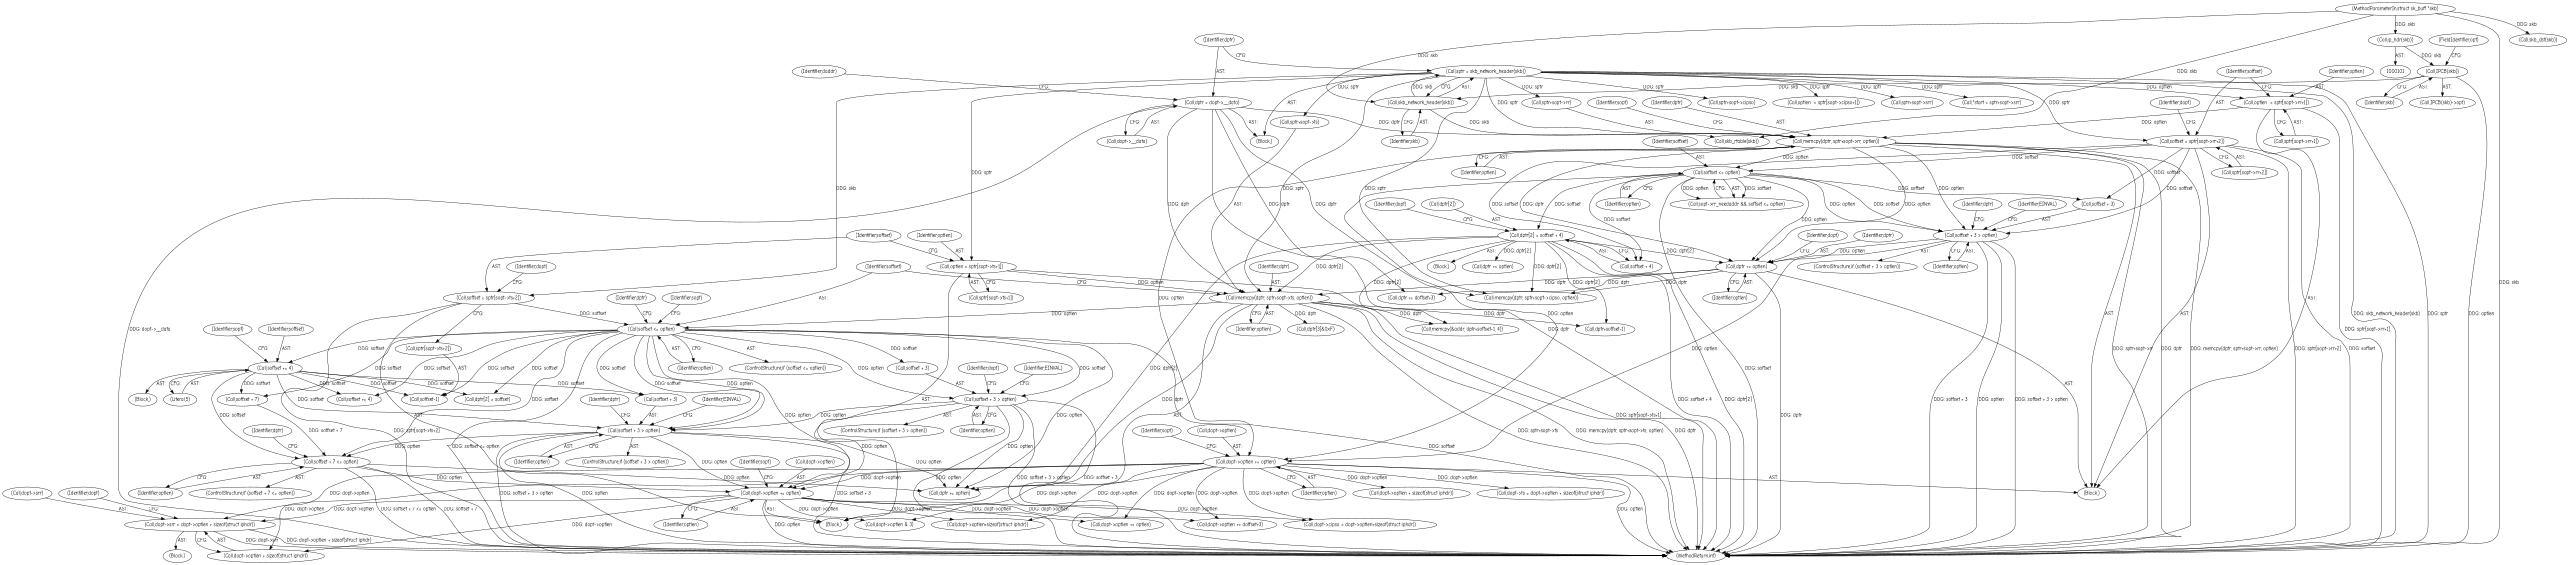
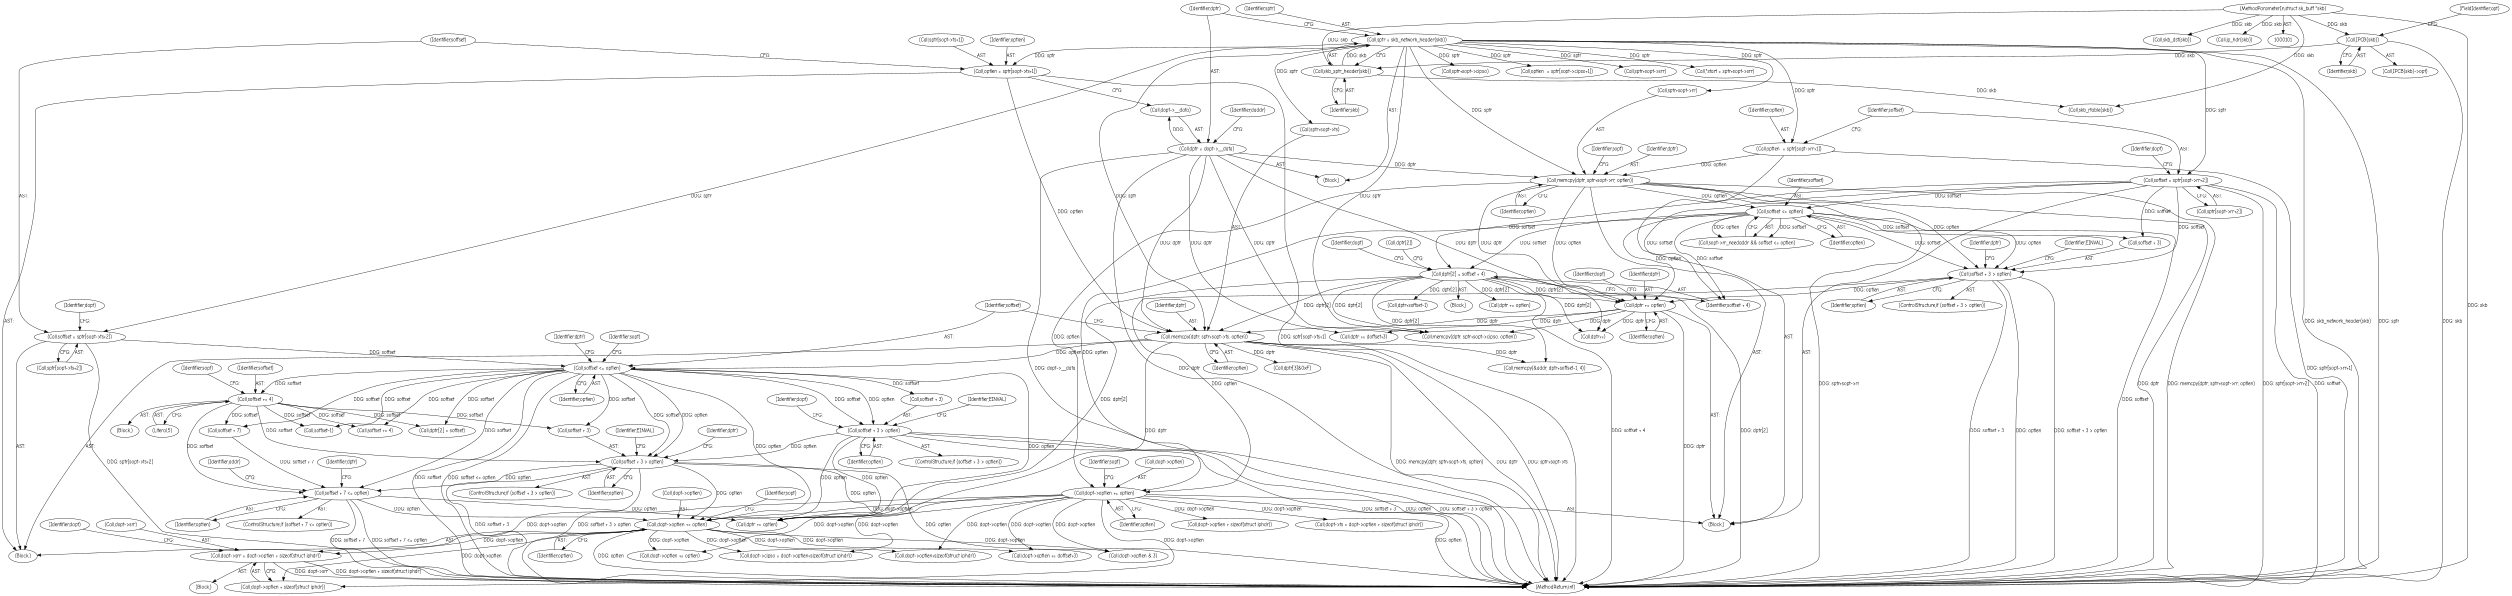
  digraph {
    fontname="Comic Neue"
    node [fontname="Comic Neue"]
    edge [fontname="Comic Neue"]
    n1 [label="(Call,dopt->srr = dopt->optlen + sizeof(struct iphdr))"]
    n2 [label="(Call,dopt->optlen + sizeof(struct iphdr))"]
    n3 [label="(MethodReturn,int)"]
    n4 [label="(Block,)"]
    n5 [label="(Call,dopt->optlen += optlen)"]
    n6 [label="(Block,)"]
    n7 [label="(Call,dopt->optlen & 3)"]
    n8 [label="(Call,dopt->optlen += optlen)"]
    n9 [label="(Call,dopt->cipso = dopt->optlen+sizeof(struct iphdr))"]
    n10 [label="(Identifier,optlen)"]
    n11 [label="(Call,dopt->optlen+sizeof(struct iphdr))"]
    n12 [label="(Call,dopt->optlen += doffset+3)"]
    n13 [label="(Call,soffset + 3 > optlen)"]
    n14 [label="(Call,soffset + 3 > optlen)"]
    n15 [label="(Call,dptr += optlen)"]
    n16 [label="(ControlStructure,if (soffset + 3 > optlen))"]
    n17 [label="(Identifier,optlen)"]
    n18 [label="(Call,soffset + 7 <= optlen)"]
    n19 [label="(Identifier,optlen)"]
    n20 [label="(ControlStructure,if (soffset + 3 > optlen))"]
    n21 [label="(Call,soffset <= optlen)"]
    n22 [label="(Call,soffset += 4)"]
    n23 [label="(Call,soffset-1)"]
    n24 [label="(Call,soffset + 7)"]
    n25 [label="(Call,soffset += 4)"]
    n26 [label="(Identifier,optlen)"]
-   n27 [label="(ControlStructure,if (soffset <= optlen))"]
    n28 [label="(Call,soffset + 3)"]
    n29 [label="(Call,dptr[2] = soffset)"]
    n30 [label="(Call,soffset + 3)"]
    n31 [label="(Block,)"]
    n32 [label="(Literal,5)"]
    n33 [label="(Identifier,optlen)"]
    n34 [label="(ControlStructure,if (soffset + 7 <= optlen))"]
    n35 [label="(Call,soffset = sptr[sopt->ts+2])"]
    n36 [label="(Call,sptr[sopt->ts+2])"]
    n37 [label="(Call,sptr = skb_network_header(skb))"]
-   n38 [label="(Call,skb_network_header(skb))"]
+   n38 [label="(Call,skb_sptr_header(skb))"]
    n39 [label="(Call,memcpy(dptr, sptr+sopt->ts, optlen))"]
    n40 [label="(Call,memcpy(dptr, sptr+sopt->rr, optlen))"]
    n41 [label="(Call,optlen  = sptr[sopt->rr+1])"]
    n42 [label="(Call,soffset = sptr[sopt->rr+2])"]
    n43 [label="(Call,optlen = sptr[sopt->ts+1])"]
    n44 [label="(Call,sptr+sopt->cipso)"]
    n45 [label="(Call,sptr+sopt->ts)"]
    n46 [label="(Call,optlen  = sptr[sopt->cipso+1])"]
    n47 [label="(Call,sptr+sopt->srr)"]
    n48 [label="(Block,)"]
    n49 [label="(Call,memcpy(dptr, sptr+sopt->cipso, optlen))"]
    n50 [label="(Call,*start = sptr+sopt->srr)"]
    n51 [label="(Call,sptr+sopt->rr)"]
    n52 [label="(Call,skb_rtable(skb))"]
    n53 [label="(Identifier,skb)"]
    n54 [label="(Call,dptr+soffset-1)"]
    n55 [label="(Call,memcpy(&addr, dptr+soffset-1, 4))"]
    n56 [label="(Identifier,optlen)"]
    n57 [label="(Call,dptr[3]&0xF)"]
    n58 [label="(Call,dptr += optlen)"]
    n59 [label="(Block,)"]
    n60 [label="(Call,soffset <= optlen)"]
    n61 [label="(Call,soffset + 3 > optlen)"]
    n62 [label="(Call,dopt->optlen += optlen)"]
    n63 [label="(Identifier,optlen)"]
-   n64 [label="(Call,sptr[sopt->rr+1])"]
    n65 [label="(Call,dptr[2] = soffset + 4)"]
    n66 [label="(Call,soffset + 3)"]
-   n67 [label="(Call,soffset + 4)"]
+   n67 [label="(Identifier,soffset + 4)"]
    n68 [label="(Call,sptr[sopt->rr+2])"]
    n69 [label="(Call,sptr[sopt->ts+1])"]
    n70 [label="(Call,IPCB(skb))"]
    n71 [label="(Call,IPCB(skb)->opt)"]
    n72 [label="(Identifier,skb)"]
    n73 [label="(MethodParameterIn,struct sk_buff *skb)"]
    n74 [label="(Call,skb_dst(skb))"]
    n75 [label="(Call,ip_hdr(skb))"]
    1000101
    n77 [label="(Identifier,optlen)"]
    n78 [label="(Call,dptr += doffset+3)"]
+   n79 [label="(Call,dptr++)"]
    n80 [label="(Call,sopt->rr_needaddr && soffset <= optlen)"]
    n81 [label="(Identifier,optlen)"]
    n82 [label="(Identifier,optlen)"]
    n83 [label="(ControlStructure,if (soffset + 3 > optlen))"]
    n84 [label="(Identifier,optlen)"]
    n85 [label="(Call,dopt->optlen + sizeof(struct iphdr))"]
    n86 [label="(Call,dopt->ts = dopt->optlen + sizeof(struct iphdr))"]
    n87 [label="(Call,dptr = dopt->__data)"]
    n88 [label="(Call,dopt->__data)"]
    n89 [label="(Block,)"]
    n90 [label="(Call,dptr += optlen)"]
    n91 [label="(FieldIdentifier,opt)"]
    n92 [label="(Identifier,dopt)"]
    n93 [label="(Identifier,dptr)"]
    n94 [label="(Identifier,EINVAL)"]
    n95 [label="(Identifier,sopt)"]
    n96 [label="(Identifier,sopt)"]
    n97 [label="(Identifier,sopt)"]
    n98 [label="(Identifier,soffset)"]
    n99 [label="(Call,dopt->srr)"]
    n100 [label="(Identifier,sopt)"]
    n101 [label="(Call,dptr[2])"]
    n102 [label="(Identifier,dopt)"]
    n103 [label="(Identifier,EINVAL)"]
    n104 [label="(Identifier,soffset)"]
    n105 [label="(Identifier,dptr)"]
+   n106 [label="(Identifier,addr)"]
    n107 [label="(Identifier,soffset)"]
    n108 [label="(Identifier,dopt)"]
    n109 [label="(Identifier,soffset)"]
    n110 [label="(Identifier,dptr)"]
    n111 [label="(Identifier,optlen)"]
    n112 [label="(Identifier,dptr)"]
    n113 [label="(Identifier,soffset)"]
    n114 [label="(Identifier,dptr)"]
    n115 [label="(Call,dopt->optlen)"]
+   n116 [label="(Identifier,sptr)"]
    n117 [label="(Identifier,EINVAL)"]
    n118 [label="(Identifier,dptr)"]
    n119 [label="(Identifier,dopt)"]
    n120 [label="(Identifier,dopt)"]
    n121 [label="(Identifier,optlen)"]
    n122 [label="(Call,dopt->optlen)"]
    n123 [label="(Identifier,sopt)"]
    n124 [label="(Identifier,dopt)"]
    n125 [label="(Identifier,daddr)"]
    n126 [label="(Identifier,dptr)"]
    n127 [label="(Identifier,dptr)"]
    n1 -> n2 [label="CFG: "]
    n1 -> n3 [label="DDG: dopt->srr"]
    n1 -> n3 [label="DDG: dopt->optlen + sizeof(struct iphdr)"]
    n1 -> n4 [label="AST: "]
    n2 -> n1 [label="AST: "]
    n5 -> n1 [label="DDG: dopt->optlen"]
    n5 -> n2 [label="DDG: dopt->optlen"]
    n5 -> n3 [label="DDG: optlen"]
    n5 -> n6 [label="AST: "]
    n5 -> n7 [label="DDG: dopt->optlen"]
    n5 -> n8 [label="DDG: dopt->optlen"]
    n5 -> n9 [label="DDG: dopt->optlen"]
    n5 -> n10 [label="CFG: "]
    n5 -> n11 [label="DDG: dopt->optlen"]
    n5 -> n12 [label="DDG: dopt->optlen"]
    n10 -> n5 [label="AST: "]
    n13 -> n3 [label="DDG: optlen"]
    n13 -> n3 [label="DDG: soffset + 3 > optlen"]
    n13 -> n3 [label="DDG: soffset + 3"]
    n13 -> n5 [label="DDG: optlen"]
    n13 -> n14 [label="DDG: optlen"]
    n13 -> n15 [label="DDG: optlen"]
    n13 -> n16 [label="AST: "]
    n13 -> n17 [label="CFG: "]
    n14 -> n3 [label="DDG: optlen"]
    n14 -> n3 [label="DDG: soffset + 3"]
    n14 -> n3 [label="DDG: soffset + 3 > optlen"]
    n14 -> n5 [label="DDG: optlen"]
    n14 -> n15 [label="DDG: optlen"]
    n14 -> n18 [label="DDG: optlen"]
    n14 -> n19 [label="CFG: "]
    n14 -> n20 [label="AST: "]
    n17 -> n13 [label="AST: "]
    n18 -> n3 [label="DDG: soffset + 7"]
    n18 -> n3 [label="DDG: soffset + 7 <= optlen"]
    n18 -> n5 [label="DDG: optlen"]
    n18 -> n15 [label="DDG: optlen"]
    n18 -> n33 [label="CFG: "]
    n18 -> n34 [label="AST: "]
    n19 -> n14 [label="AST: "]
    n21 -> n3 [label="DDG: soffset"]
    n21 -> n3 [label="DDG: soffset <= optlen"]
    n21 -> n5 [label="DDG: optlen"]
    n21 -> n13 [label="DDG: soffset"]
    n21 -> n13 [label="DDG: optlen"]
    n21 -> n14 [label="DDG: soffset"]
    n21 -> n14 [label="DDG: optlen"]
    n21 -> n15 [label="DDG: optlen"]
    n21 -> n18 [label="DDG: soffset"]
    n21 -> n22 [label="DDG: soffset"]
    n21 -> n23 [label="DDG: soffset"]
    n21 -> n24 [label="DDG: soffset"]
    n21 -> n25 [label="DDG: soffset"]
    n21 -> n26 [label="CFG: "]
-   n21 -> n27 [label="AST: "]
    n21 -> n28 [label="DDG: soffset"]
    n21 -> n29 [label="DDG: soffset"]
    n21 -> n30 [label="DDG: soffset"]
    n22 -> n14 [label="DDG: soffset"]
    n22 -> n18 [label="DDG: soffset"]
    n22 -> n23 [label="DDG: soffset"]
    n22 -> n24 [label="DDG: soffset"]
    n22 -> n25 [label="DDG: soffset"]
    n22 -> n28 [label="DDG: soffset"]
    n22 -> n29 [label="DDG: soffset"]
    n22 -> n31 [label="AST: "]
    n22 -> n32 [label="CFG: "]
    n24 -> n18 [label="DDG: soffset + 7"]
    n26 -> n21 [label="AST: "]
    n28 -> n14 [label="AST: "]
    n30 -> n13 [label="AST: "]
    n32 -> n22 [label="AST: "]
    n33 -> n18 [label="AST: "]
    n35 -> n3 [label="DDG: sptr[sopt->ts+2]"]
    n35 -> n6 [label="AST: "]
    n35 -> n21 [label="DDG: soffset"]
    n35 -> n36 [label="CFG: "]
-   n36 -> n23 [label="AST: "]
+   n36 -> n35 [label="AST: "]
    n37 -> n3 [label="DDG: skb_network_header(skb)"]
    n37 -> n3 [label="DDG: sptr"]
-   n37 -> n35 [label="DDG: skb"]
+   n37 -> n35 [label="DDG: sptr"]
    n37 -> n38 [label="CFG: "]
    n37 -> n39 [label="DDG: sptr"]
    n37 -> n40 [label="DDG: sptr"]
-   n37 -> n41 [label="DDG: optlen"]
+   n37 -> n41 [label="DDG: sptr"]
    n37 -> n42 [label="DDG: sptr"]
    n37 -> n43 [label="DDG: sptr"]
    n37 -> n44 [label="DDG: sptr"]
    n37 -> n45 [label="DDG: sptr"]
    n37 -> n46 [label="DDG: sptr"]
    n37 -> n47 [label="DDG: sptr"]
    n37 -> n48 [label="AST: "]
    n37 -> n49 [label="DDG: sptr"]
    n37 -> n50 [label="DDG: sptr"]
    n37 -> n51 [label="DDG: sptr"]
    n38 -> n37 [label="AST: "]
    n38 -> n37 [label="DDG: skb"]
    n38 -> n52 [label="DDG: skb"]
    n38 -> n53 [label="CFG: "]
    n39 -> n3 [label="DDG: memcpy(dptr, sptr+sopt->ts, optlen)"]
    n39 -> n3 [label="DDG: dptr"]
    n39 -> n3 [label="DDG: sptr+sopt->ts"]
    n39 -> n6 [label="AST: "]
    n39 -> n15 [label="DDG: dptr"]
    n39 -> n21 [label="DDG: optlen"]
-   n39 -> n54 [label="DDG: dptr"]
    n39 -> n55 [label="DDG: dptr"]
    n39 -> n56 [label="CFG: "]
    n39 -> n57 [label="DDG: dptr"]
    n40 -> n3 [label="DDG: sptr+sopt->rr"]
    n40 -> n3 [label="DDG: dptr"]
    n40 -> n3 [label="DDG: memcpy(dptr, sptr+sopt->rr, optlen)"]
    n40 -> n58 [label="DDG: optlen"]
    n40 -> n58 [label="DDG: dptr"]
    n40 -> n59 [label="AST: "]
    n40 -> n60 [label="DDG: optlen"]
    n40 -> n61 [label="DDG: optlen"]
    n40 -> n62 [label="DDG: optlen"]
    n40 -> n63 [label="CFG: "]
    n41 -> n3 [label="DDG: sptr[sopt->rr+1]"]
    n41 -> n40 [label="DDG: optlen"]
    n41 -> n59 [label="AST: "]
-   n41 -> n64 [label="CFG: "]
    n42 -> n3 [label="DDG: sptr[sopt->rr+2]"]
    n42 -> n3 [label="DDG: soffset"]
    n42 -> n59 [label="AST: "]
    n42 -> n60 [label="DDG: soffset"]
    n42 -> n61 [label="DDG: soffset"]
+   n42 -> n65 [label="DDG: soffset"]
    n42 -> n66 [label="DDG: soffset"]
    n42 -> n67 [label="DDG: soffset"]
    n42 -> n68 [label="CFG: "]
    n43 -> n3 [label="DDG: sptr[sopt->ts+1]"]
    n43 -> n6 [label="AST: "]
    n43 -> n39 [label="DDG: optlen"]
-   n43 -> n69 [label="CFG: "]
+   n43 -> n88 [label="CFG: "]
    n45 -> n39 [label="AST: "]
    n51 -> n40 [label="AST: "]
    n53 -> n38 [label="AST: "]
    n56 -> n39 [label="AST: "]
    n58 -> n3 [label="DDG: dptr"]
    n58 -> n39 [label="DDG: dptr"]
    n58 -> n49 [label="DDG: dptr"]
    n58 -> n59 [label="AST: "]
    n58 -> n77 [label="CFG: "]
    n58 -> n78 [label="DDG: dptr"]
+   n58 -> n79 [label="DDG: dptr"]
    n60 -> n3 [label="DDG: soffset"]
    n60 -> n58 [label="DDG: optlen"]
    n60 -> n61 [label="DDG: soffset"]
    n60 -> n61 [label="DDG: optlen"]
    n60 -> n62 [label="DDG: optlen"]
    n60 -> n65 [label="DDG: soffset"]
    n60 -> n66 [label="DDG: soffset"]
    n60 -> n67 [label="DDG: soffset"]
    n60 -> n80 [label="AST: "]
    n60 -> n80 [label="DDG: soffset"]
    n60 -> n80 [label="DDG: optlen"]
    n60 -> n81 [label="CFG: "]
    n61 -> n3 [label="DDG: soffset + 3"]
    n61 -> n3 [label="DDG: optlen"]
    n61 -> n3 [label="DDG: soffset + 3 > optlen"]
    n61 -> n58 [label="DDG: optlen"]
    n61 -> n62 [label="DDG: optlen"]
    n61 -> n82 [label="CFG: "]
    n61 -> n83 [label="AST: "]
    n62 -> n1 [label="DDG: dopt->optlen"]
    n62 -> n2 [label="DDG: dopt->optlen"]
    n62 -> n3 [label="DDG: optlen"]
    n62 -> n5 [label="DDG: dopt->optlen"]
    n62 -> n7 [label="DDG: dopt->optlen"]
    n62 -> n8 [label="DDG: dopt->optlen"]
    n62 -> n9 [label="DDG: dopt->optlen"]
    n62 -> n11 [label="DDG: dopt->optlen"]
    n62 -> n12 [label="DDG: dopt->optlen"]
    n62 -> n59 [label="AST: "]
    n62 -> n84 [label="CFG: "]
    n62 -> n85 [label="DDG: dopt->optlen"]
    n62 -> n86 [label="DDG: dopt->optlen"]
    n63 -> n40 [label="AST: "]
-   n64 -> n41 [label="AST: "]
    n65 -> n3 [label="DDG: soffset + 4"]
    n65 -> n3 [label="DDG: dptr[2]"]
    n65 -> n15 [label="DDG: dptr[2]"]
    n65 -> n39 [label="DDG: dptr[2]"]
    n65 -> n49 [label="DDG: dptr[2]"]
    n65 -> n54 [label="DDG: dptr[2]"]
    n65 -> n55 [label="DDG: dptr[2]"]
    n65 -> n58 [label="DDG: dptr[2]"]
    n65 -> n67 [label="CFG: "]
+   n65 -> n79 [label="DDG: dptr[2]"]
    n65 -> n89 [label="AST: "]
    n65 -> n90 [label="DDG: dptr[2]"]
    n66 -> n61 [label="AST: "]
    n67 -> n65 [label="AST: "]
    n68 -> n42 [label="AST: "]
    n69 -> n43 [label="AST: "]
-   n70 -> n3 [label="DDG: optlen"]
+   n70 -> n3 [label="DDG: skb"]
    n70 -> n38 [label="DDG: skb"]
    n70 -> n71 [label="AST: "]
    n70 -> n72 [label="CFG: "]
    n72 -> n70 [label="AST: "]
    n73 -> n3 [label="DDG: skb"]
    n73 -> n38 [label="DDG: skb"]
    n73 -> n52 [label="DDG: skb"]
-   n75 -> n70 [label="DDG: skb"]
+   n73 -> n70 [label="DDG: skb"]
    n73 -> n74 [label="DDG: skb"]
    n73 -> n75 [label="DDG: skb"]
-   n75 -> 1000101 [label="AST: "]
+   n73 -> 1000101 [label="AST: "]
    n77 -> n58 [label="AST: "]
    n80 -> n60 [label="CFG: "]
    n81 -> n60 [label="AST: "]
    n82 -> n61 [label="AST: "]
    n84 -> n62 [label="AST: "]
    n87 -> n3 [label="DDG: dopt->__data"]
    n87 -> n3 [label="DDG: dptr"]
    n87 -> n39 [label="DDG: dptr"]
    n87 -> n40 [label="DDG: dptr"]
    n87 -> n48 [label="AST: "]
    n87 -> n49 [label="DDG: dptr"]
    n87 -> n78 [label="DDG: dptr"]
-   n87 -> n88 [label="CFG: "]
+   n87 -> n79 [label="DDG: dptr"]
+   n87 -> n88 [label="DDG: "]
    n88 -> n87 [label="AST: "]
    n91 -> n70 [label="CFG: "]
    n92 -> n58 [label="CFG: "]
    n93 -> n37 [label="CFG: "]
    n93 -> n87 [label="AST: "]
    n94 -> n14 [label="CFG: "]
    n95 -> n5 [label="CFG: "]
    n96 -> n22 [label="CFG: "]
    n97 -> n40 [label="CFG: "]
    n98 -> n41 [label="CFG: "]
    n98 -> n42 [label="AST: "]
    n99 -> n1 [label="AST: "]
    n100 -> n21 [label="CFG: "]
-   n101 -> n65 [label="AST: "]
+   n101 -> n65 [label="CFG: "]
    n102 -> n13 [label="CFG: "]
    n103 -> n13 [label="CFG: "]
    n104 -> n60 [label="AST: "]
    n105 -> n40 [label="AST: "]
+   n106 -> n18 [label="CFG: "]
    n107 -> n22 [label="AST: "]
    n108 -> n65 [label="CFG: "]
    n109 -> n35 [label="AST: "]
    n109 -> n43 [label="CFG: "]
    n110 -> n61 [label="CFG: "]
    n111 -> n43 [label="AST: "]
    n112 -> n18 [label="CFG: "]
    n113 -> n21 [label="AST: "]
    n113 -> n39 [label="CFG: "]
    n114 -> n21 [label="CFG: "]
    n115 -> n5 [label="AST: "]
+   n116 -> n37 [label="AST: "]
    n117 -> n61 [label="CFG: "]
    n118 -> n58 [label="AST: "]
    n119 -> n42 [label="CFG: "]
    n120 -> n35 [label="CFG: "]
    n121 -> n41 [label="AST: "]
    n122 -> n62 [label="AST: "]
    n123 -> n62 [label="CFG: "]
    n124 -> n1 [label="CFG: "]
    n125 -> n87 [label="CFG: "]
    n126 -> n14 [label="CFG: "]
    n127 -> n39 [label="AST: "]
  }
